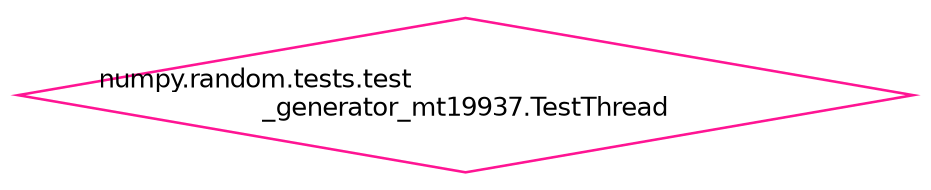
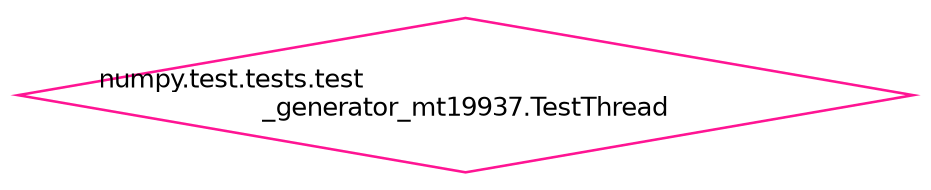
  digraph {
    rankdir=LR
-   n1 [color=deeppink fillcolor=white fontname=Helvetica fontsize=10 height=0.2 label="numpy.random.tests.test\l_generator_mt19937.TestThread" shape=diamond style=filled width=0.4]
+   n1 [color=deeppink fillcolor=white fontname=Helvetica fontsize=10 height=0.2 label="numpy.test.tests.test\l_generator_mt19937.TestThread" shape=diamond style=filled width=0.4]
  }
